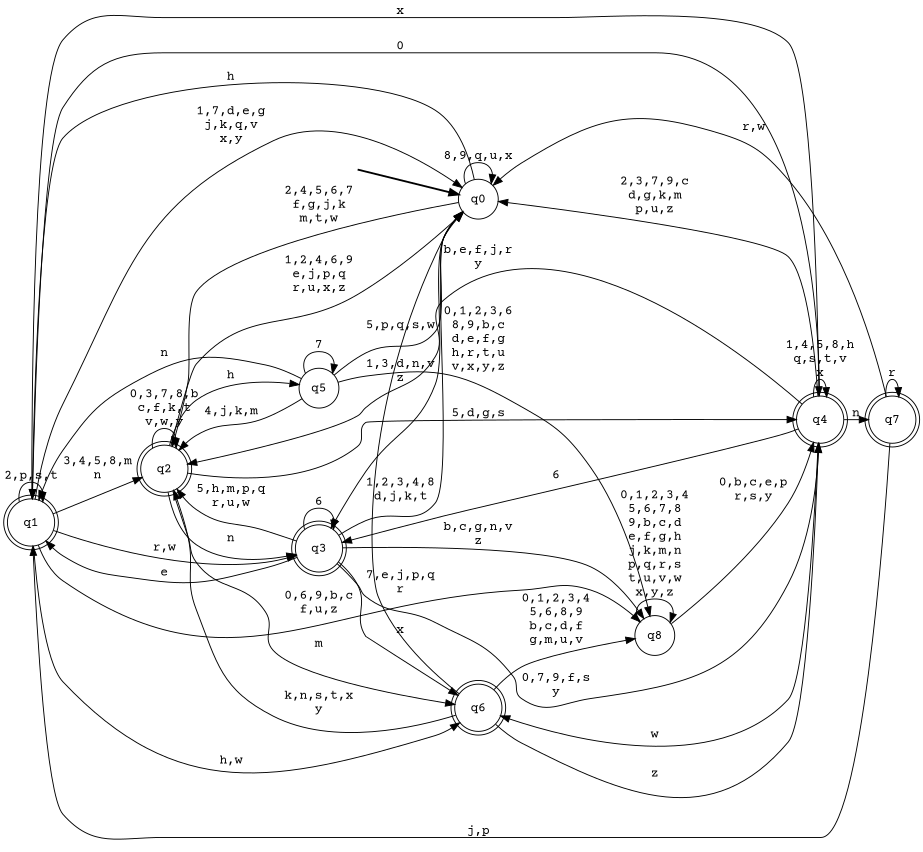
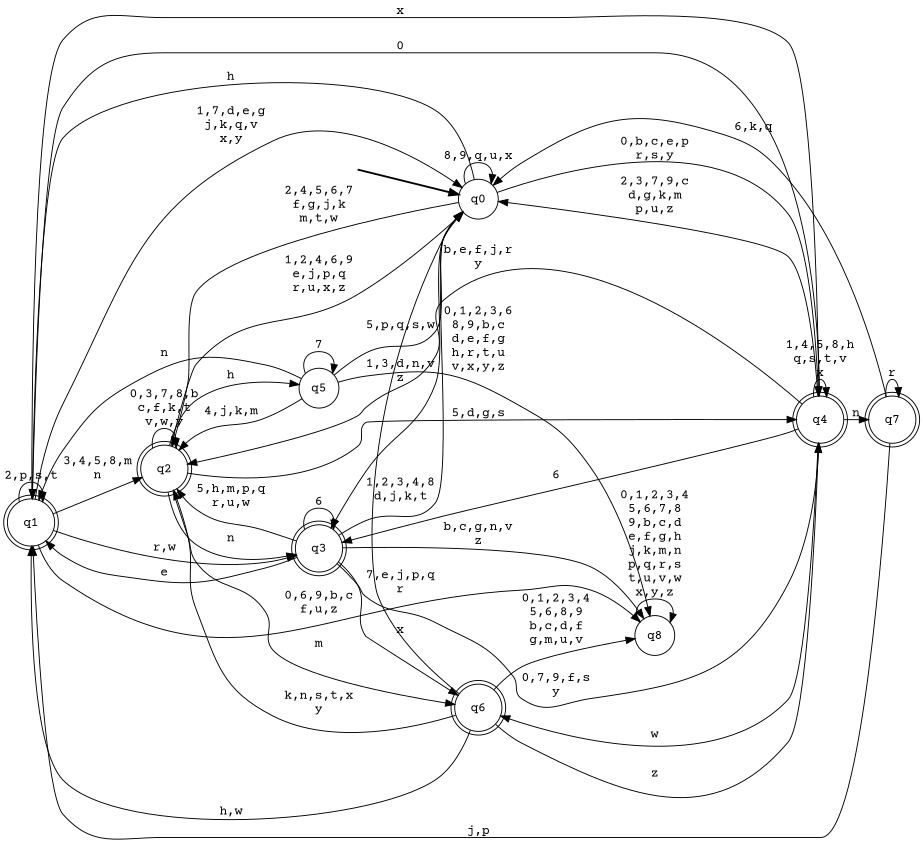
  digraph {
    fontname="Courier Prime"
    rankdir=LR
    node [fontname="Courier Prime" shape=doublecircle style="rounded,filled" color=black fillcolor=white]
    edge [fontname="Courier Prime"]
    __start0 [height=0 shape=none style=invis width=0 color="" fillcolor=""]
    n2 [label=q0 shape=circle style=filled]
    n3 [label=q1]
    n4 [label=q2]
    n5 [label=q3]
    n6 [label=q4]
    n7 [label=q8 shape=circle style=filled]
    n8 [label=q5 shape=circle style=filled]
    n9 [label=q6]
    n10 [label=q7]
    subgraph cluster_1 {
      nodesep=0.15
      ranksep=0.15
      style=invis
      __start0
      n2
    }
    __start0 -> n2 [penwidth=2]
    n2 -> n2 [label="8,9,q,u,x"]
    n2 -> n3 [label=h]
    n2 -> n4 [label="2,4,5,6,7\nf,g,j,k\nm,t,w"]
    n2 -> n5 [label="1,3,d,n,v\nz"]
-   n7 -> n6 [label="0,b,c,e,p\nr,s,y"]
+   n2 -> n6 [label="0,b,c,e,p\nr,s,y"]
    n3 -> n2 [label="1,7,d,e,g\nj,k,q,v\nx,y"]
    n3 -> n3 [label="2,p,s,t"]
    n3 -> n4 [label="3,4,5,8,m\nn"]
    n3 -> n5 [label="r,w"]
    n3 -> n6 [label=x]
    n3 -> n7 [label="0,6,9,b,c\nf,u,z"]
    n4 -> n2 [label="1,2,4,6,9\ne,j,p,q\nr,u,x,z"]
    n4 -> n4 [label="0,3,7,8,b\nc,f,k,t\nv,w,y"]
    n4 -> n5 [label=n]
    n4 -> n6 [label="5,d,g,s"]
    n4 -> n8 [label=h]
    n4 -> n9 [label=m]
    n5 -> n2 [label="1,2,3,4,8\nd,j,k,t"]
    n5 -> n3 [label=e]
    n5 -> n4 [label="5,h,m,p,q\nr,u,w"]
    n5 -> n5 [label=6]
    n5 -> n6 [label="0,7,9,f,s\ny"]
    n5 -> n7 [label="b,c,g,n,v\nz"]
    n5 -> n9 [label=x]
    n6 -> n2 [label="2,3,7,9,c\nd,g,k,m\np,u,z"]
    n6 -> n3 [label=0]
    n6 -> n4 [label="b,e,f,j,r\ny"]
    n6 -> n5 [label=6]
    n6 -> n6 [label="1,4,5,8,h\nq,s,t,v\nx"]
    n6 -> n9 [label=w]
    n6 -> n10 [label=n]
    n7 -> n7 [label="0,1,2,3,4\n5,6,7,8\n9,b,c,d\ne,f,g,h\nj,k,m,n\np,q,r,s\nt,u,v,w\nx,y,z"]
    n8 -> n2 [label="5,p,q,s,w"]
    n8 -> n3 [label=n]
    n8 -> n4 [label="4,j,k,m"]
    n8 -> n7 [label="0,1,2,3,6\n8,9,b,c\nd,e,f,g\nh,r,t,u\nv,x,y,z"]
    n8 -> n8 [label=7]
    n9 -> n2 [label="7,e,j,p,q\nr"]
-   n3 -> n9 [label="h,w"]
+   n9 -> n3 [label="h,w"]
    n9 -> n4 [label="k,n,s,t,x\ny"]
    n9 -> n6 [label=z]
    n9 -> n7 [label="0,1,2,3,4\n5,6,8,9\nb,c,d,f\ng,m,u,v"]
-   n10 -> n2 [label="r,w"]
+   n10 -> n2 [label="6,k,q"]
    n10 -> n3 [label="j,p"]
    n10 -> n10 [label=r]
  }
